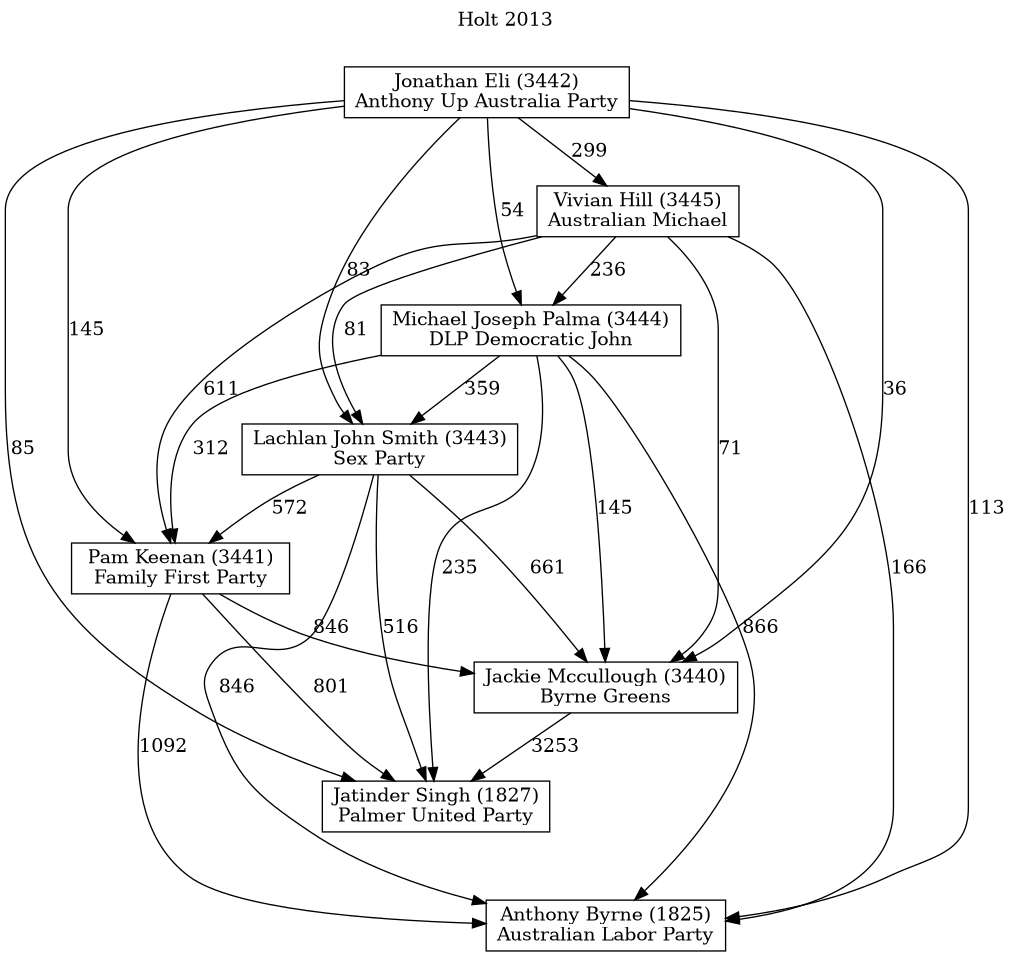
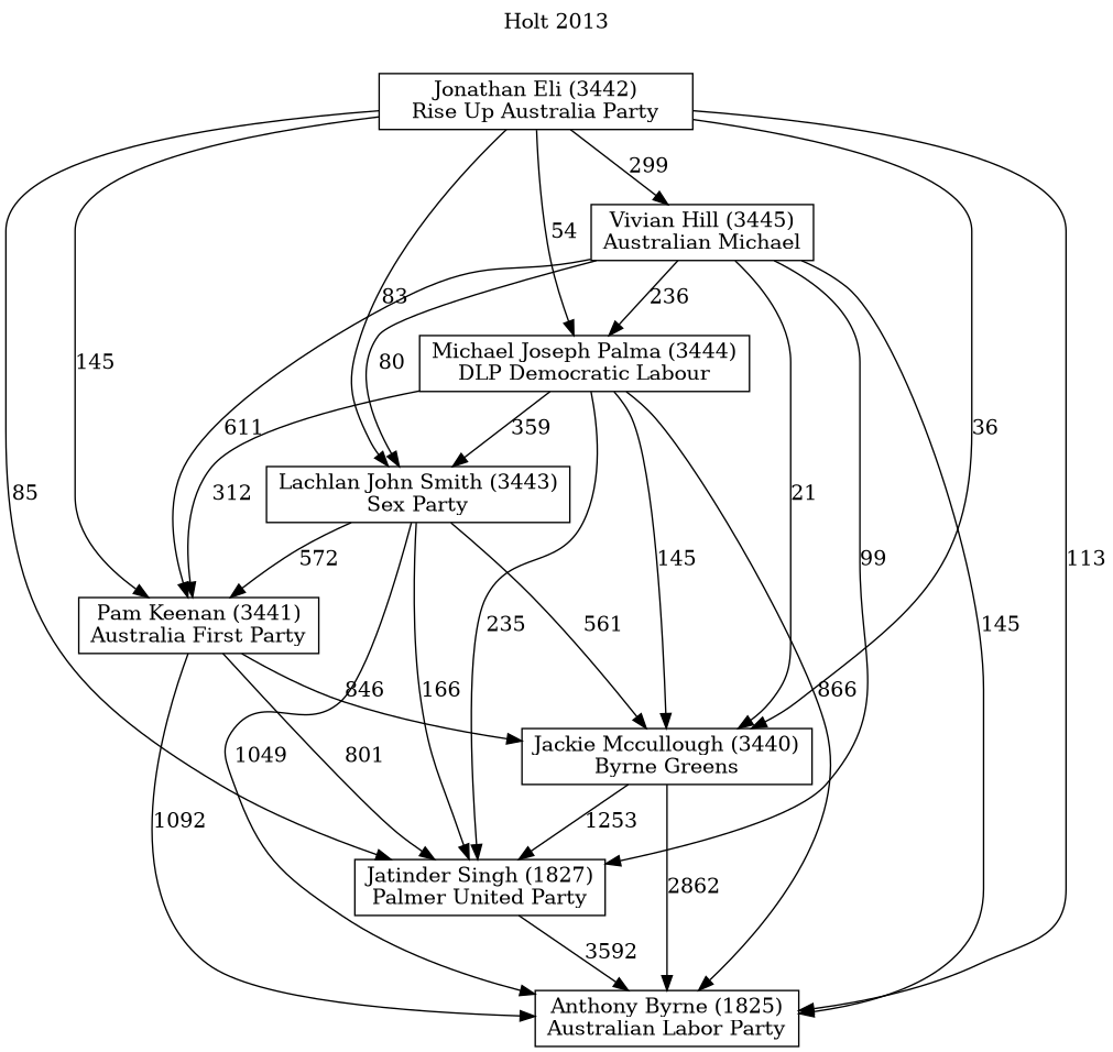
  digraph {
    label="Holt 2013"
    labelloc=t
    mclimit=10
    node [shape=box]
    n1 [label="Anthony Byrne (1825)\nAustralian Labor Party"]
    n2 [label="Jatinder Singh (1827)\nPalmer United Party"]
    n3 [label="Jackie Mccullough (3440)\nByrne Greens"]
-   n4 [label="Pam Keenan (3441)\nFamily First Party"]
+   n4 [label="Pam Keenan (3441)\nAustralia First Party"]
    n5 [label="Lachlan John Smith (3443)\nSex Party"]
-   n6 [label="Michael Joseph Palma (3444)\nDLP Democratic John"]
+   n6 [label="Michael Joseph Palma (3444)\nDLP Democratic Labour"]
    n7 [label="Vivian Hill (3445)\nAustralian Michael"]
-   n8 [label="Jonathan Eli (3442)\nAnthony Up Australia Party"]
-   n3 -> n2 [label=3253]
+   n8 [label="Jonathan Eli (3442)\nRise Up Australia Party"]
+   n2 -> n1 [label=3592]
+   n3 -> n1 [label=2862]
+   n3 -> n2 [label=1253]
    n4 -> n1 [label=1092]
    n4 -> n2 [label=801]
    n4 -> n3 [label=846]
-   n5 -> n1 [label=846]
-   n5 -> n2 [label=516]
-   n5 -> n3 [label=661]
+   n5 -> n1 [label=1049]
+   n5 -> n2 [label=166]
+   n5 -> n3 [label=561]
    n5 -> n4 [label=572]
    n6 -> n1 [label=866]
    n6 -> n2 [label=235]
    n6 -> n3 [label=145]
    n6 -> n4 [label=312]
    n6 -> n5 [label=359]
-   n7 -> n1 [label=166]
-   n7 -> n3 [label=71]
+   n7 -> n1 [label=145]
+   n7 -> n2 [label=99]
+   n7 -> n3 [label=21]
    n7 -> n4 [label=611]
-   n7 -> n5 [label=81]
+   n7 -> n5 [label=80]
    n7 -> n6 [label=236]
    n8 -> n1 [label=113]
    n8 -> n2 [label=85]
    n8 -> n3 [label=36]
    n8 -> n4 [label=145]
    n8 -> n5 [label=83]
    n8 -> n6 [label=54]
    n8 -> n7 [label=299]
  }
